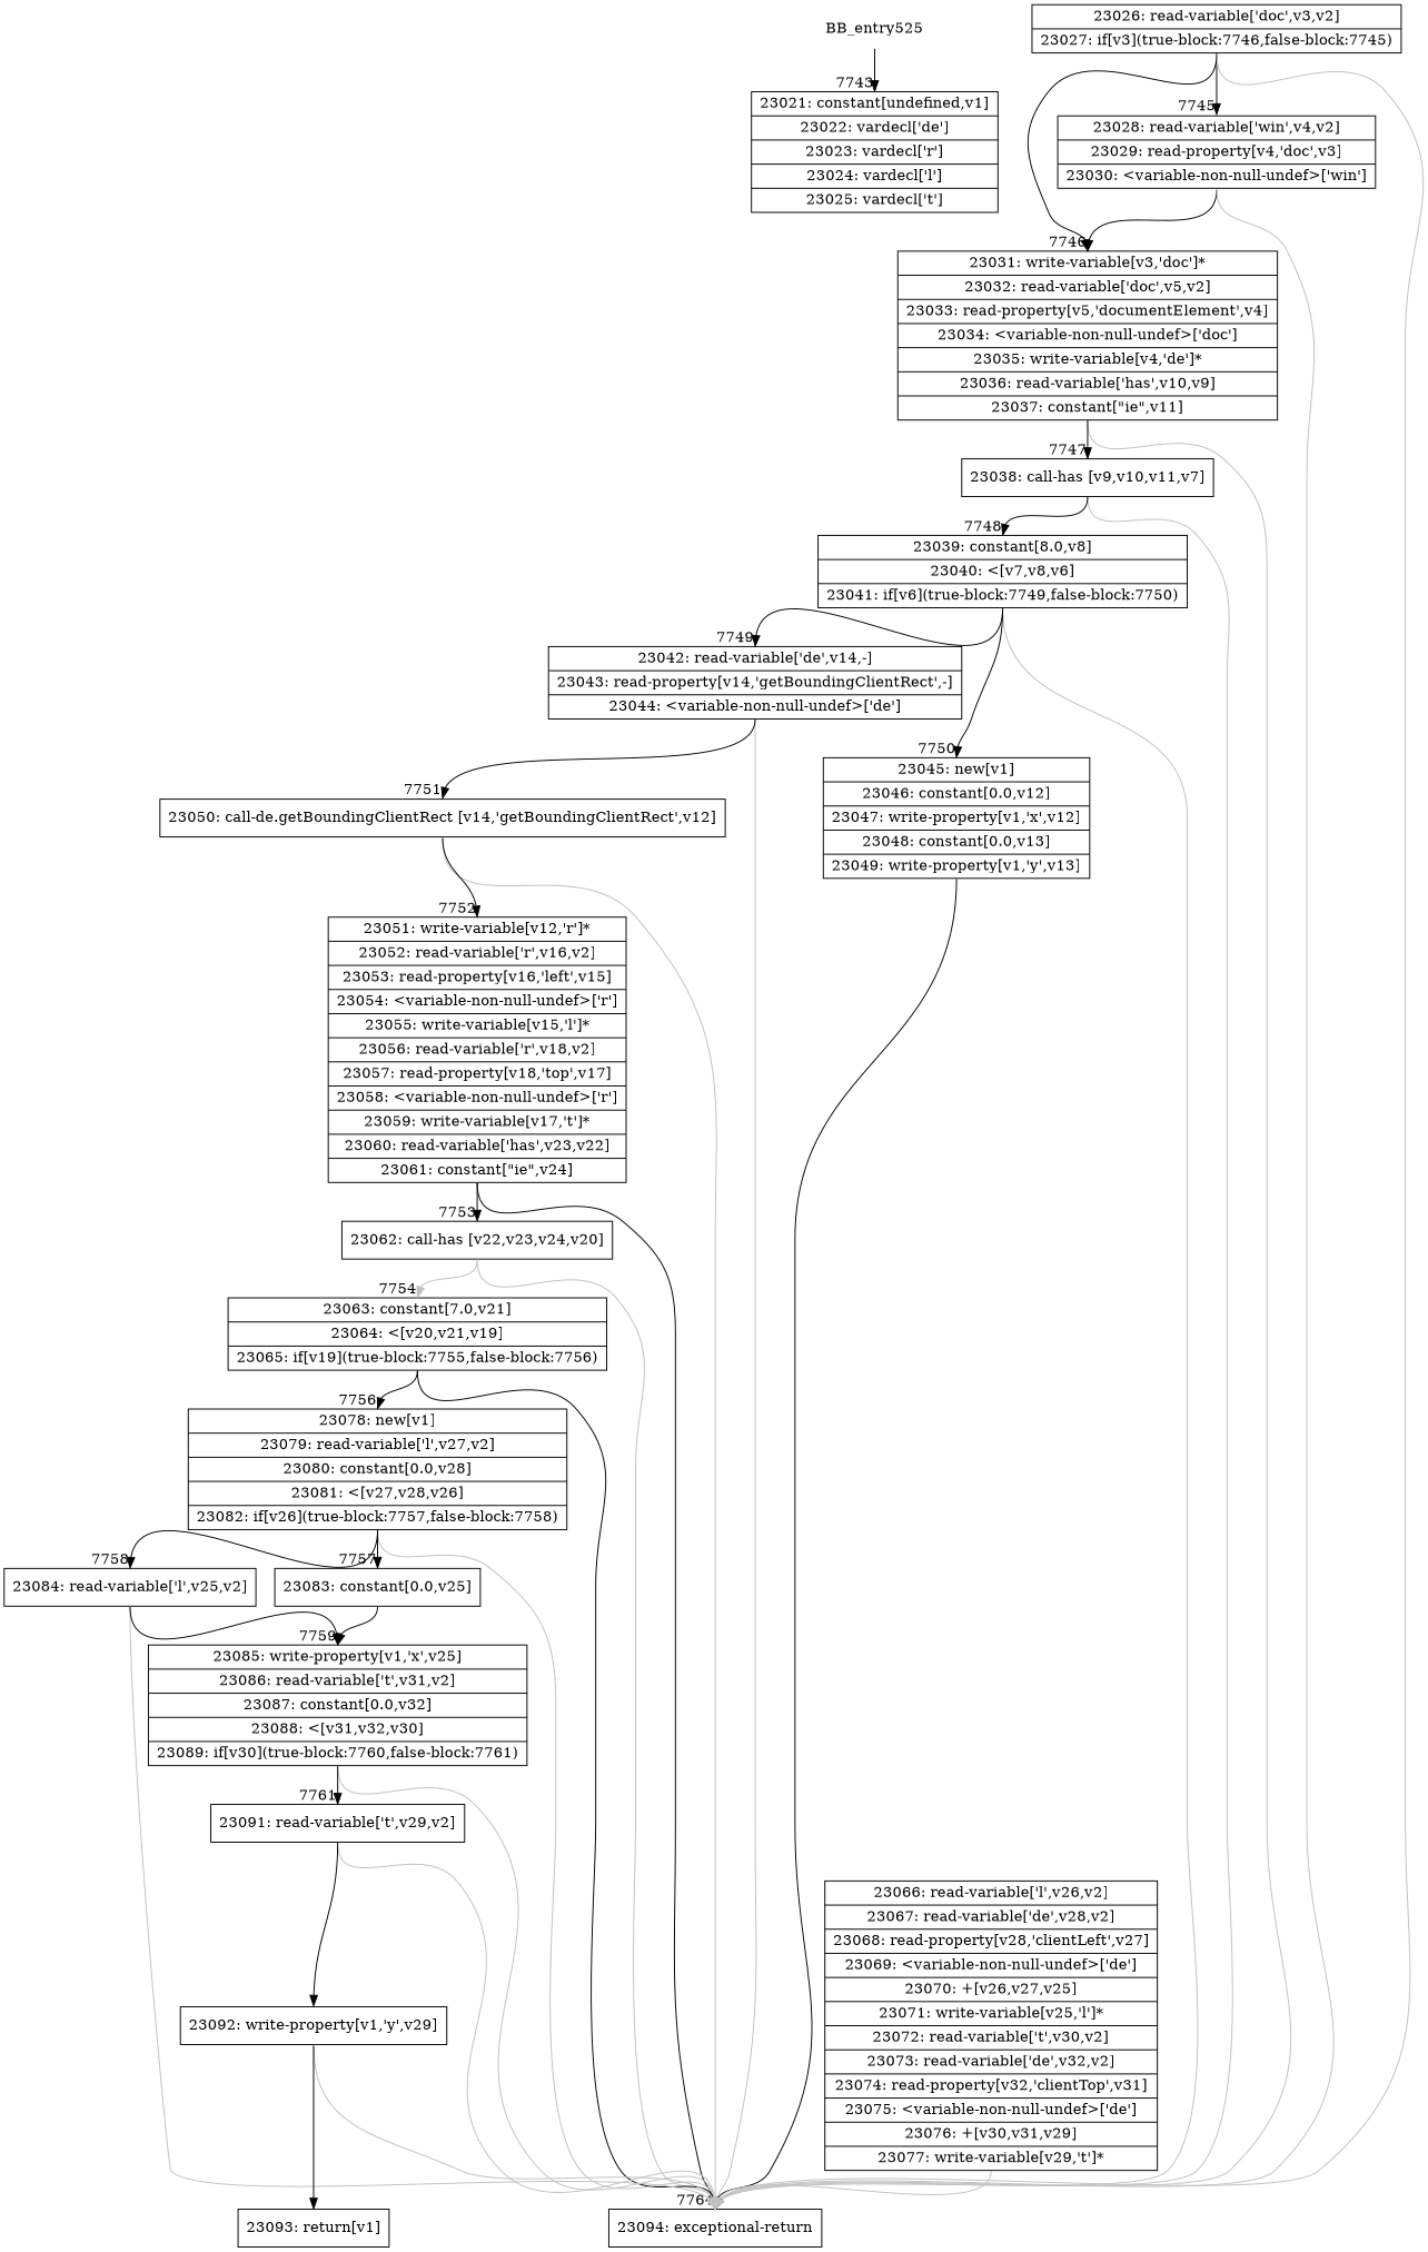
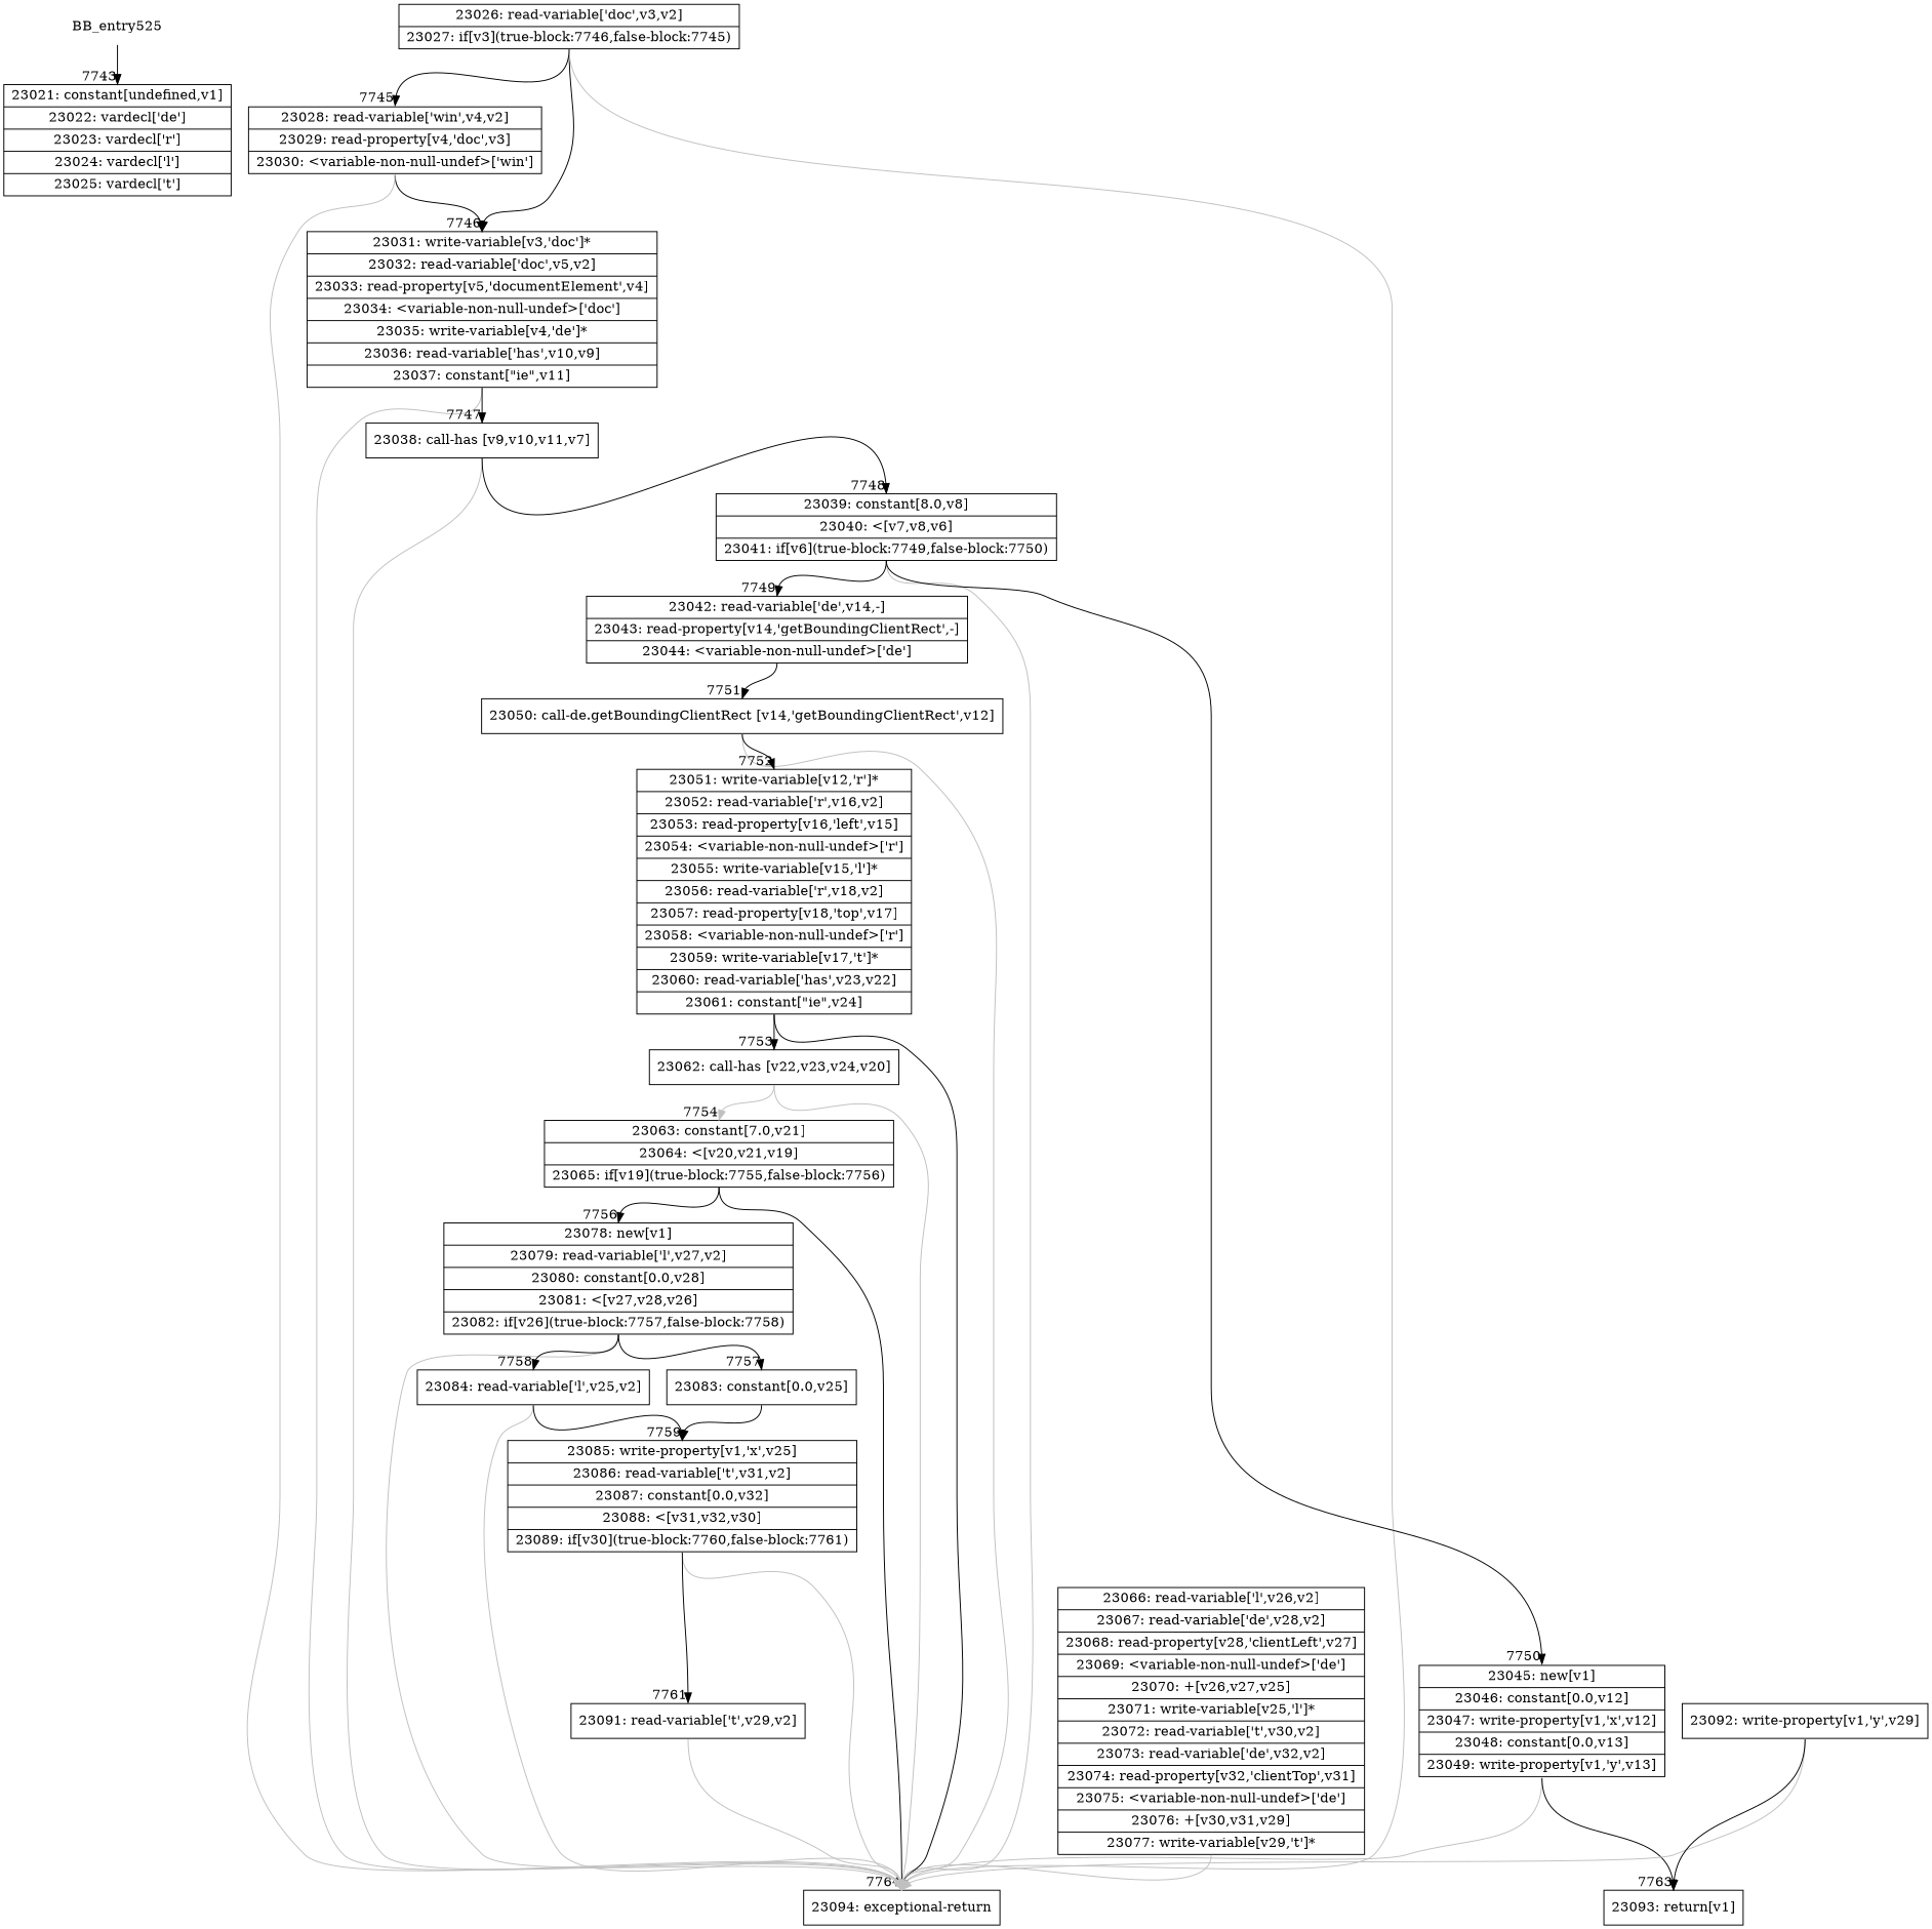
  digraph {
    rankdir=TD
    node [shape=record]
    edge [headport=n tailport=s]
    n1 [label=BB_entry525 shape=none]
    n2 [label="{23021: constant[undefined,v1]|23022: vardecl['de']|23023: vardecl['r']|23024: vardecl['l']|23025: vardecl['t']}"]
    n3 [label="{23026: read-variable['doc',v3,v2]|23027: if[v3](true-block:7746,false-block:7745)}"]
    n4 [label="{23031: write-variable[v3,'doc']*|23032: read-variable['doc',v5,v2]|23033: read-property[v5,'documentElement',v4]|23034: \<variable-non-null-undef\>['doc']|23035: write-variable[v4,'de']*|23036: read-variable['has',v10,v9]|23037: constant[\"ie\",v11]}"]
    n5 [label="{23028: read-variable['win',v4,v2]|23029: read-property[v4,'doc',v3]|23030: \<variable-non-null-undef\>['win']}"]
    n6 [label="{23094: exceptional-return}"]
    n7 [label="{23038: call-has [v9,v10,v11,v7]}"]
    n8 [label="{23039: constant[8.0,v8]|23040: \<[v7,v8,v6]|23041: if[v6](true-block:7749,false-block:7750)}"]
    n9 [label="{23042: read-variable['de',v14,-]|23043: read-property[v14,'getBoundingClientRect',-]|23044: \<variable-non-null-undef\>['de']}"]
    n10 [label="{23045: new[v1]|23046: constant[0.0,v12]|23047: write-property[v1,'x',v12]|23048: constant[0.0,v13]|23049: write-property[v1,'y',v13]}"]
    n11 [label="{23050: call-de.getBoundingClientRect [v14,'getBoundingClientRect',v12]}"]
    n12 [label="{23093: return[v1]}"]
    n13 [label="{23051: write-variable[v12,'r']*|23052: read-variable['r',v16,v2]|23053: read-property[v16,'left',v15]|23054: \<variable-non-null-undef\>['r']|23055: write-variable[v15,'l']*|23056: read-variable['r',v18,v2]|23057: read-property[v18,'top',v17]|23058: \<variable-non-null-undef\>['r']|23059: write-variable[v17,'t']*|23060: read-variable['has',v23,v22]|23061: constant[\"ie\",v24]}"]
    n14 [label="{23062: call-has [v22,v23,v24,v20]}"]
    n15 [label="{23063: constant[7.0,v21]|23064: \<[v20,v21,v19]|23065: if[v19](true-block:7755,false-block:7756)}"]
    n16 [label="{23078: new[v1]|23079: read-variable['l',v27,v2]|23080: constant[0.0,v28]|23081: \<[v27,v28,v26]|23082: if[v26](true-block:7757,false-block:7758)}"]
    n17 [label="{23066: read-variable['l',v26,v2]|23067: read-variable['de',v28,v2]|23068: read-property[v28,'clientLeft',v27]|23069: \<variable-non-null-undef\>['de']|23070: +[v26,v27,v25]|23071: write-variable[v25,'l']*|23072: read-variable['t',v30,v2]|23073: read-variable['de',v32,v2]|23074: read-property[v32,'clientTop',v31]|23075: \<variable-non-null-undef\>['de']|23076: +[v30,v31,v29]|23077: write-variable[v29,'t']*}"]
    n18 [label="{23083: constant[0.0,v25]}"]
    n19 [label="{23084: read-variable['l',v25,v2]}"]
    n20 [label="{23085: write-property[v1,'x',v25]|23086: read-variable['t',v31,v2]|23087: constant[0.0,v32]|23088: \<[v31,v32,v30]|23089: if[v30](true-block:7760,false-block:7761)}"]
    n21 [label="{23091: read-variable['t',v29,v2]}"]
    n22 [label="{23092: write-property[v1,'y',v29]}"]
    n1 -> n2 [headlabel="    7743"]
    n3 -> n4 [headlabel="      7746"]
    n3 -> n5 [headlabel="      7745"]
    n3 -> n6 [color=gray headlabel="      7764"]
    n4 -> n6 [color=gray]
    n4 -> n7 [headlabel="      7747"]
    n5 -> n4
    n5 -> n6 [color=gray]
    n7 -> n6 [color=gray]
    n7 -> n8 [headlabel="      7748"]
    n8 -> n6 [color=gray]
    n8 -> n9 [headlabel="      7749"]
    n8 -> n10 [headlabel="      7750"]
-   n9 -> n6 [color=gray]
    n9 -> n11 [headlabel="      7751"]
-   n10 -> n6 [color=black]
+   n10 -> n6 [color=gray]
+   n10 -> n12 [headlabel="      7763"]
    n11 -> n6 [color=gray]
    n11 -> n13 [headlabel="      7752"]
    n13 -> n6 [color=black]
    n13 -> n14 [headlabel="      7753"]
    n14 -> n6 [color=gray]
    n14 -> n15 [color=gray headlabel="      7754"]
    n15 -> n6 [color=black]
    n15 -> n16 [headlabel="      7756"]
    n16 -> n6 [color=gray]
    n16 -> n18 [headlabel="      7757"]
    n16 -> n19 [headlabel="      7758"]
    n17 -> n6 [color=gray]
    n18 -> n20 [headlabel="      7759"]
    n19 -> n6 [color=gray]
    n19 -> n20
    n20 -> n6 [color=gray]
    n20 -> n21 [headlabel="      7761"]
    n21 -> n6 [color=gray]
-   n21 -> n22
    n22 -> n6 [color=gray]
    n22 -> n12
  }
